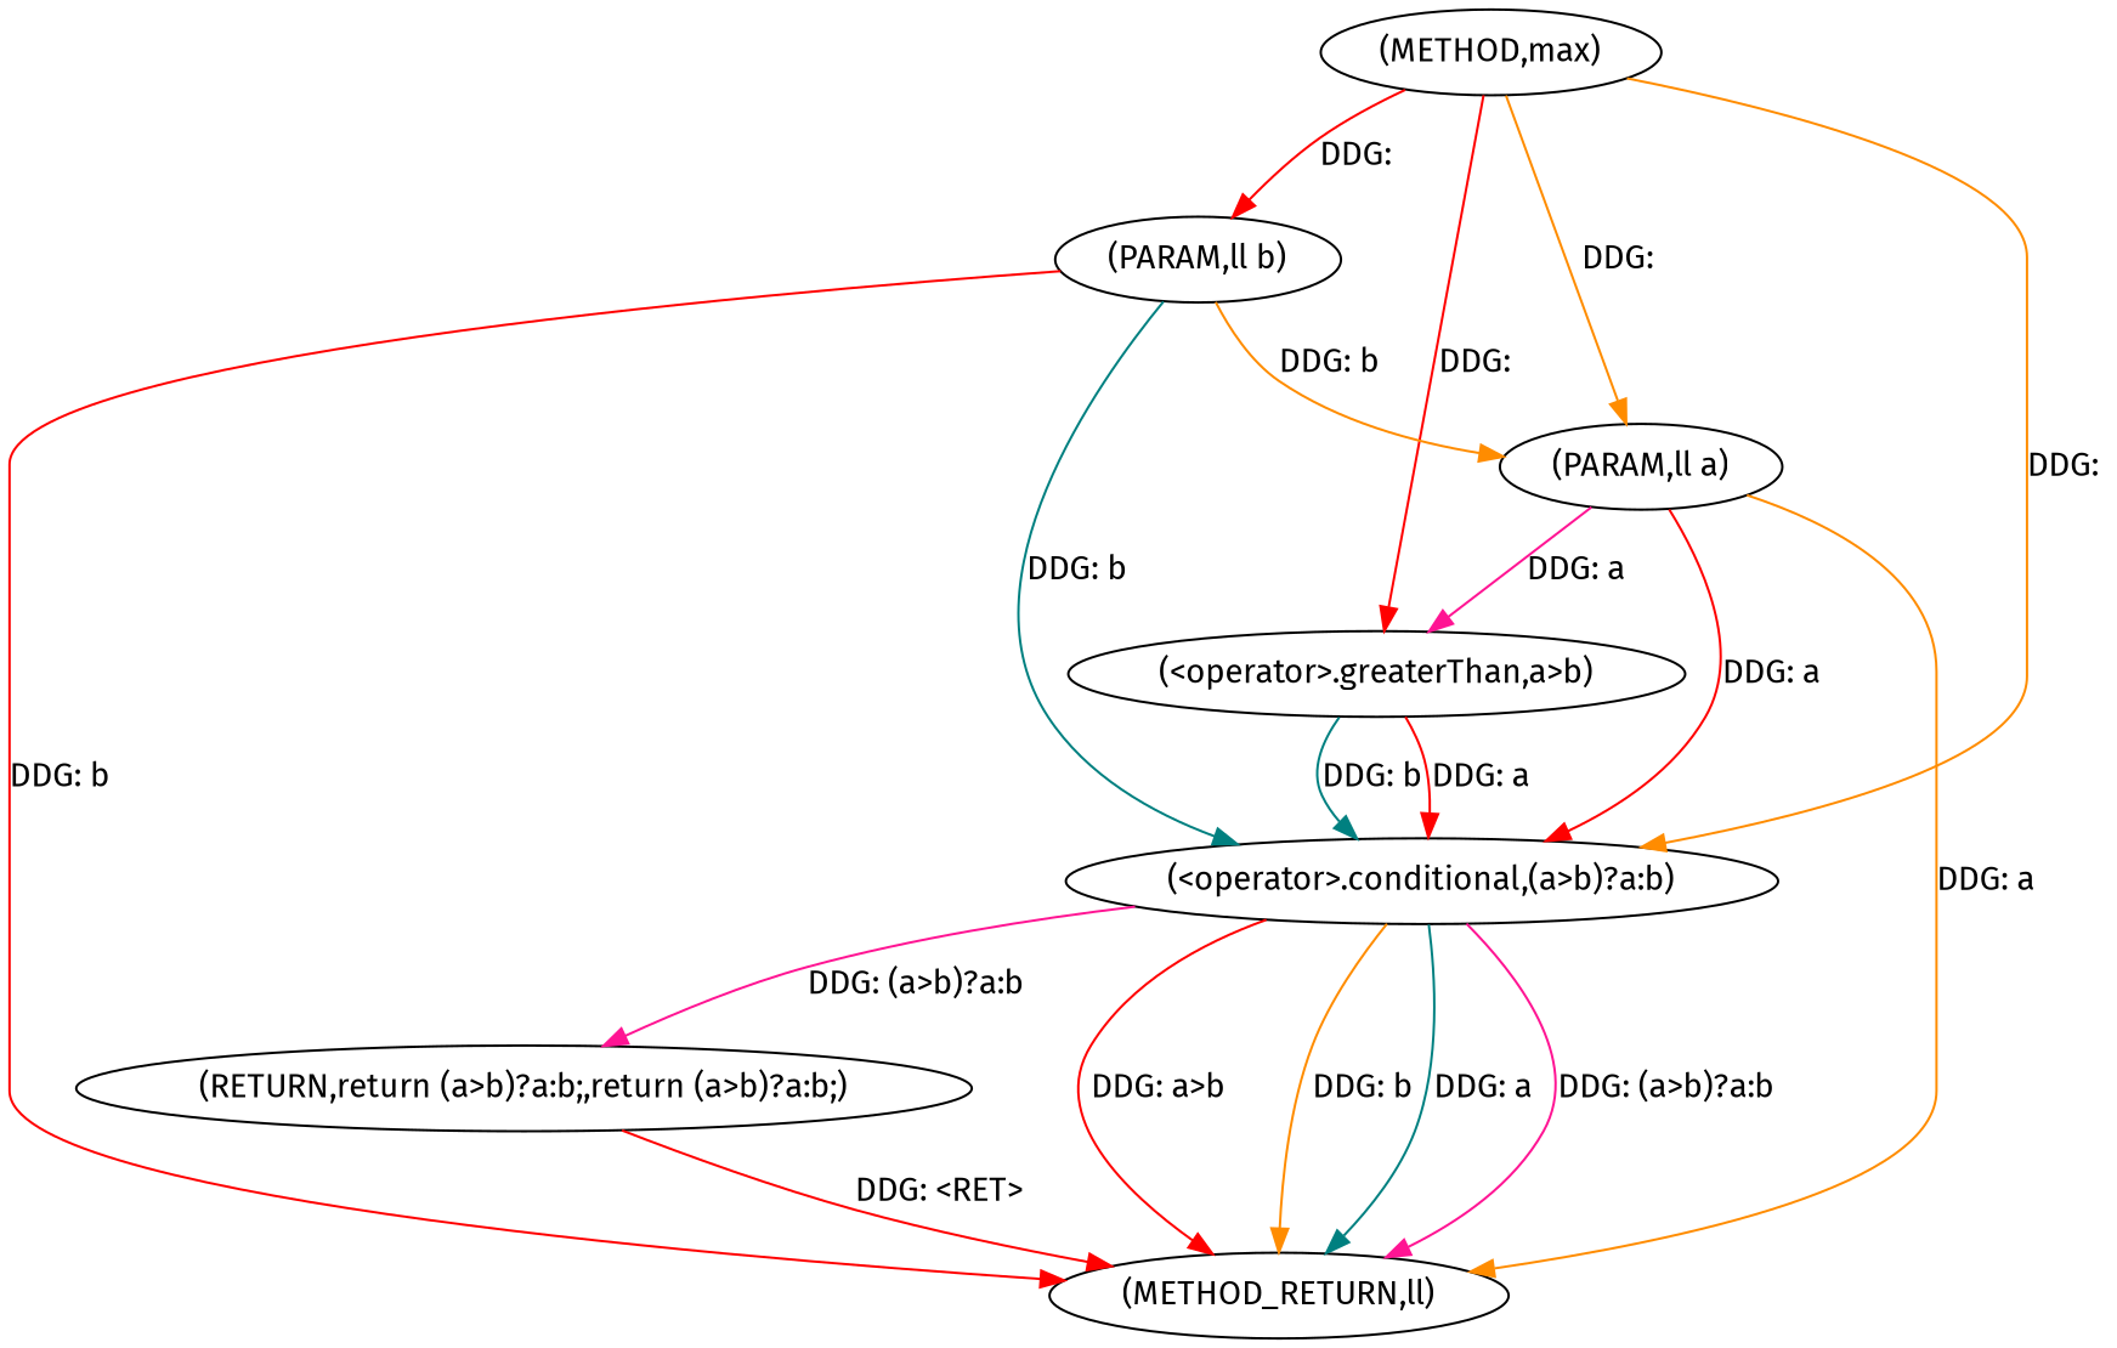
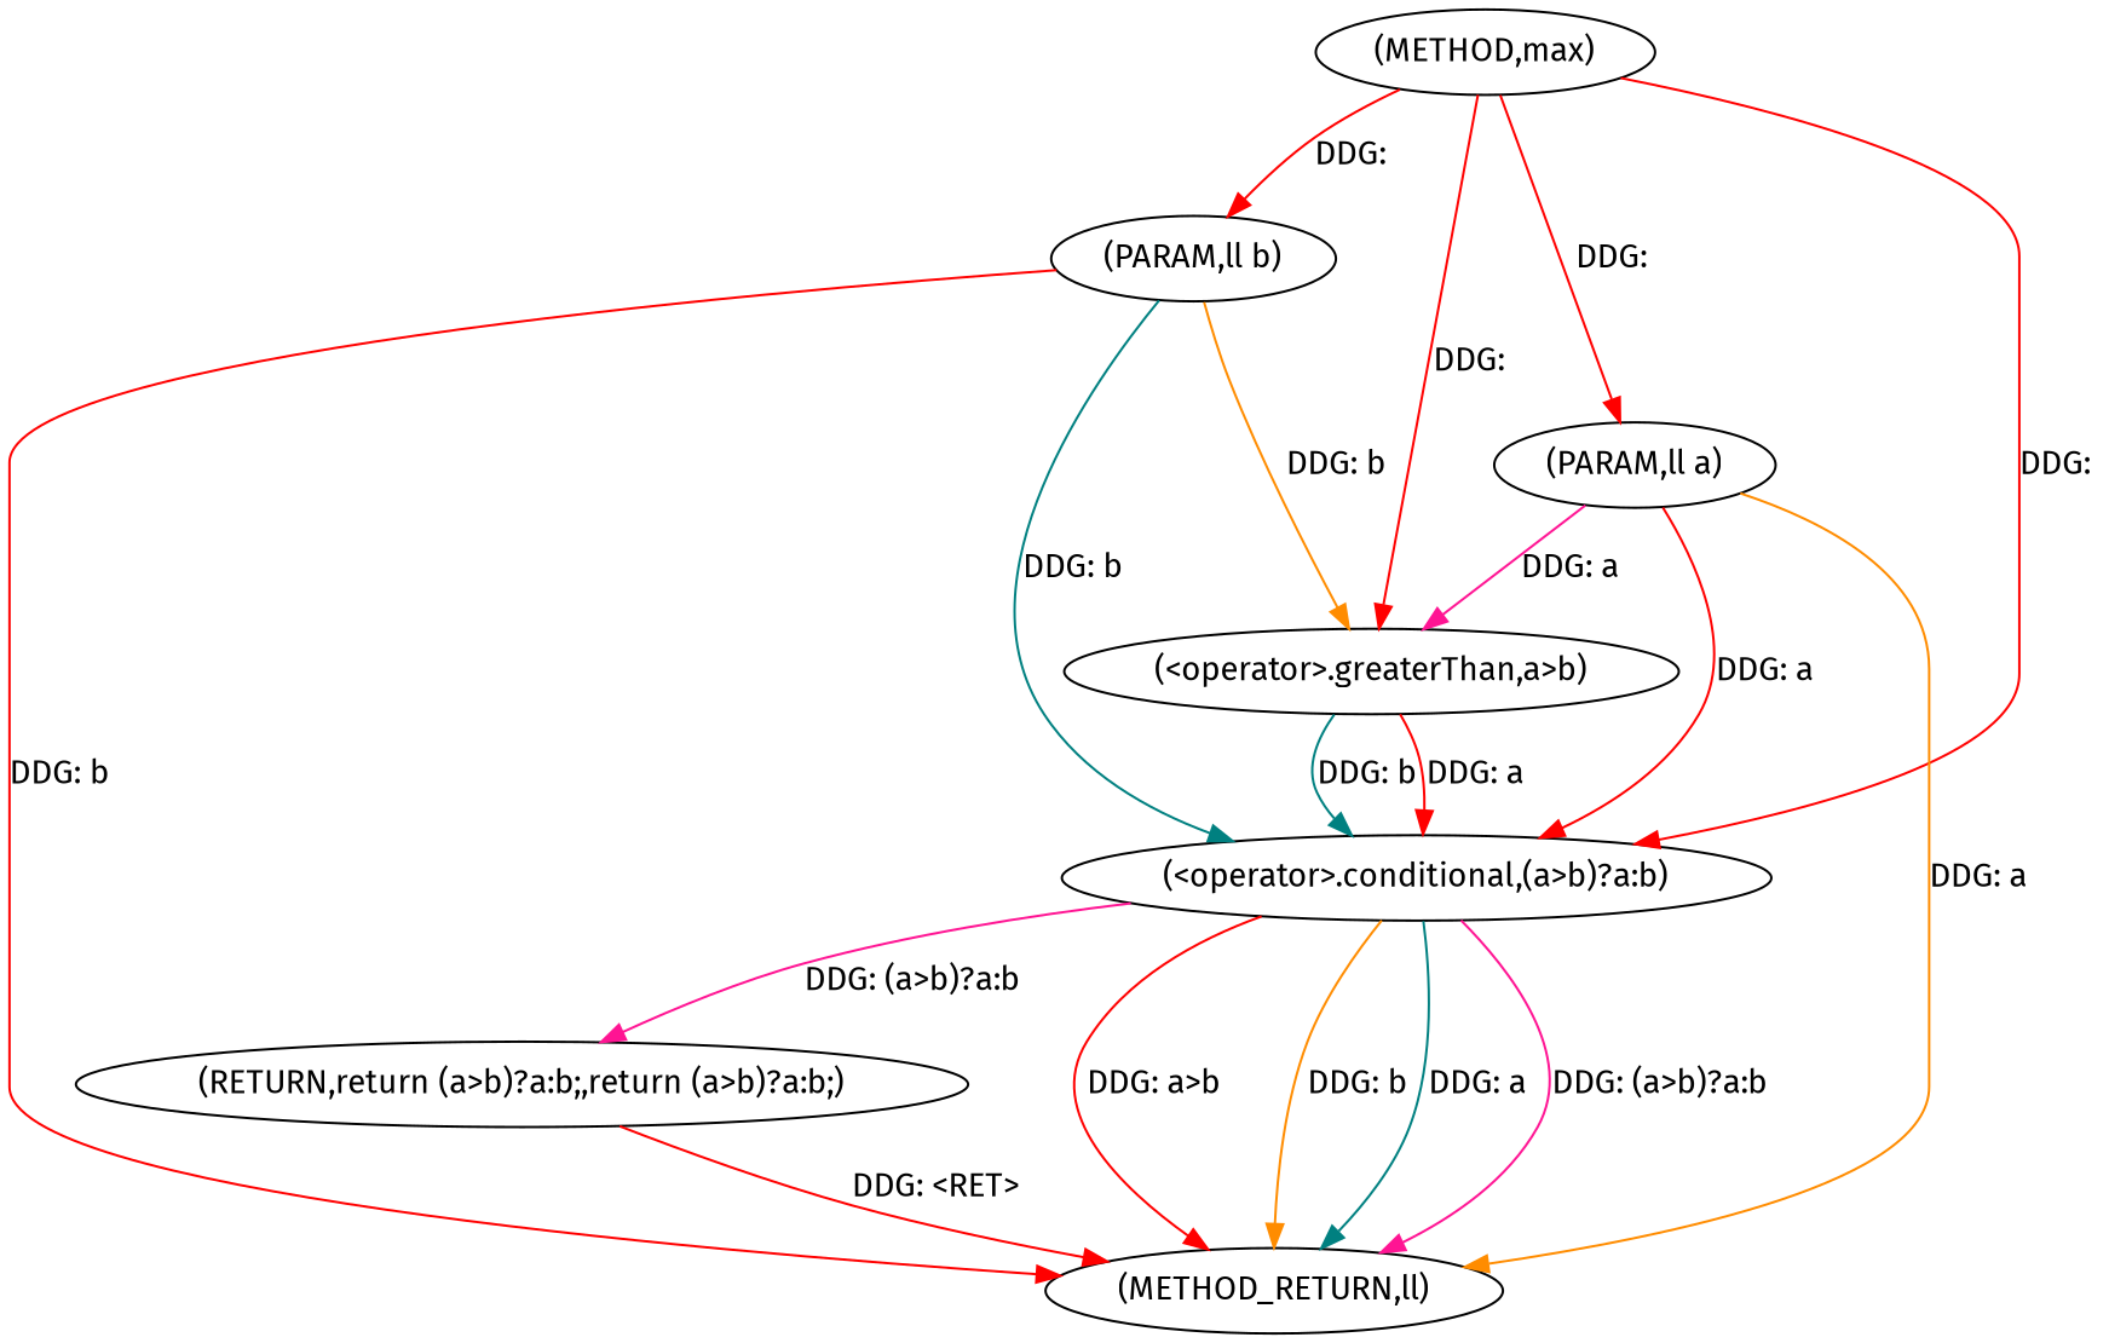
  digraph {
    fontname="Fira Sans"
    node [fontname="Fira Sans"]
    edge [color=red fontname="Fira Sans"]
    n1 [label="(METHOD,max)"]
    n2 [label="(PARAM,ll a)"]
    n3 [label="(PARAM,ll b)"]
    n4 [label="(<operator>.conditional,(a>b)?a:b)"]
    n5 [label="(<operator>.greaterThan,a>b)"]
    n6 [label="(METHOD_RETURN,ll)"]
    n7 [label="(RETURN,return (a>b)?a:b;,return (a>b)?a:b;)"]
-   n1 -> n2 [color=darkorange label="DDG: "]
+   n1 -> n2 [label="DDG: "]
    n1 -> n3 [label="DDG: "]
-   n1 -> n4 [color=darkorange label="DDG: "]
+   n1 -> n4 [label="DDG: "]
    n1 -> n5 [label="DDG: "]
    n2 -> n4 [label="DDG: a"]
    n2 -> n5 [color=deeppink label="DDG: a"]
    n2 -> n6 [color=darkorange label="DDG: a"]
    n3 -> n4 [color=teal label="DDG: b"]
-   n3 -> n2 [color=darkorange label="DDG: b"]
+   n3 -> n5 [color=darkorange label="DDG: b"]
    n3 -> n6 [label="DDG: b"]
    n4 -> n6 [label="DDG: a>b"]
    n4 -> n6 [color=darkorange label="DDG: b"]
    n4 -> n6 [color=teal label="DDG: a"]
    n4 -> n6 [color=deeppink label="DDG: (a>b)?a:b"]
    n4 -> n7 [color=deeppink label="DDG: (a>b)?a:b"]
    n5 -> n4 [color=teal label="DDG: b"]
    n5 -> n4 [label="DDG: a"]
    n7 -> n6 [label="DDG: <RET>"]
  }
